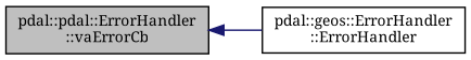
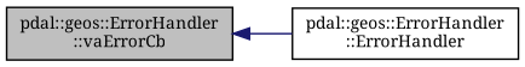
  digraph {
    rankdir=LR
    fontname="Noto Serif"
    node [color=black fontname="Noto Serif" fontsize=10 shape=record style=filled]
-   n1 [fillcolor=grey75 fontcolor=black height=0.2 label="pdal::pdal::ErrorHandler\l::vaErrorCb" width=0.4]
+   n1 [fillcolor=grey75 fontcolor=black height=0.2 label="pdal::geos::ErrorHandler\l::vaErrorCb" width=0.4]
    n2 [fillcolor=white height=0.2 label="pdal::geos::ErrorHandler\l::ErrorHandler" width=0.4]
    n1 -> n2 [color=midnightblue dir=back fontname="Noto Serif" fontsize=10 labelfontname=Helvetica labelfontsize=10 style=solid]
  }
